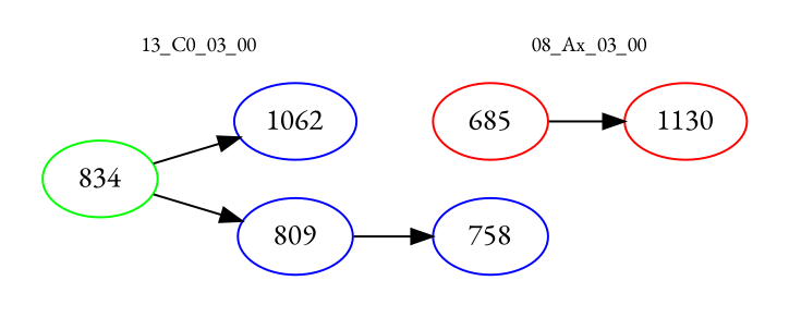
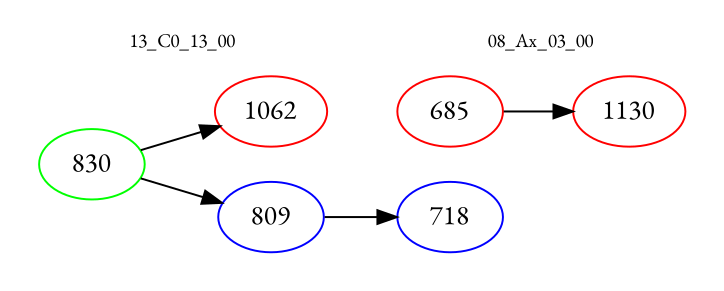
  digraph {
    fontname="EB Garamond"
    rankdir=LR
    node [color=red fontname="EB Garamond"]
    edge [color=black fontname="EB Garamond"]
    n1 [label=685]
-   n2 [color=blue label=758]
+   n2 [color=blue label=718]
    n3 [label=1130]
-   n4 [color=green label=834]
+   n4 [color=green label=830]
    n5 [color=blue label=809]
-   n6 [color=blue label=1062]
+   n6 [label=1062]
    subgraph cluster_1 {
      color=white
      fontsize=10
      label="08_Ax_03_00"
      n1
      n2
      n3
    }
    subgraph cluster_2 {
      color=white
      fontsize=10
-     label="13_C0_03_00"
+     label="13_C0_13_00"
      n4
      n5
      n6
    }
    n1 -> n3
    n4 -> n5
    n4 -> n6
    n5 -> n2
  }
